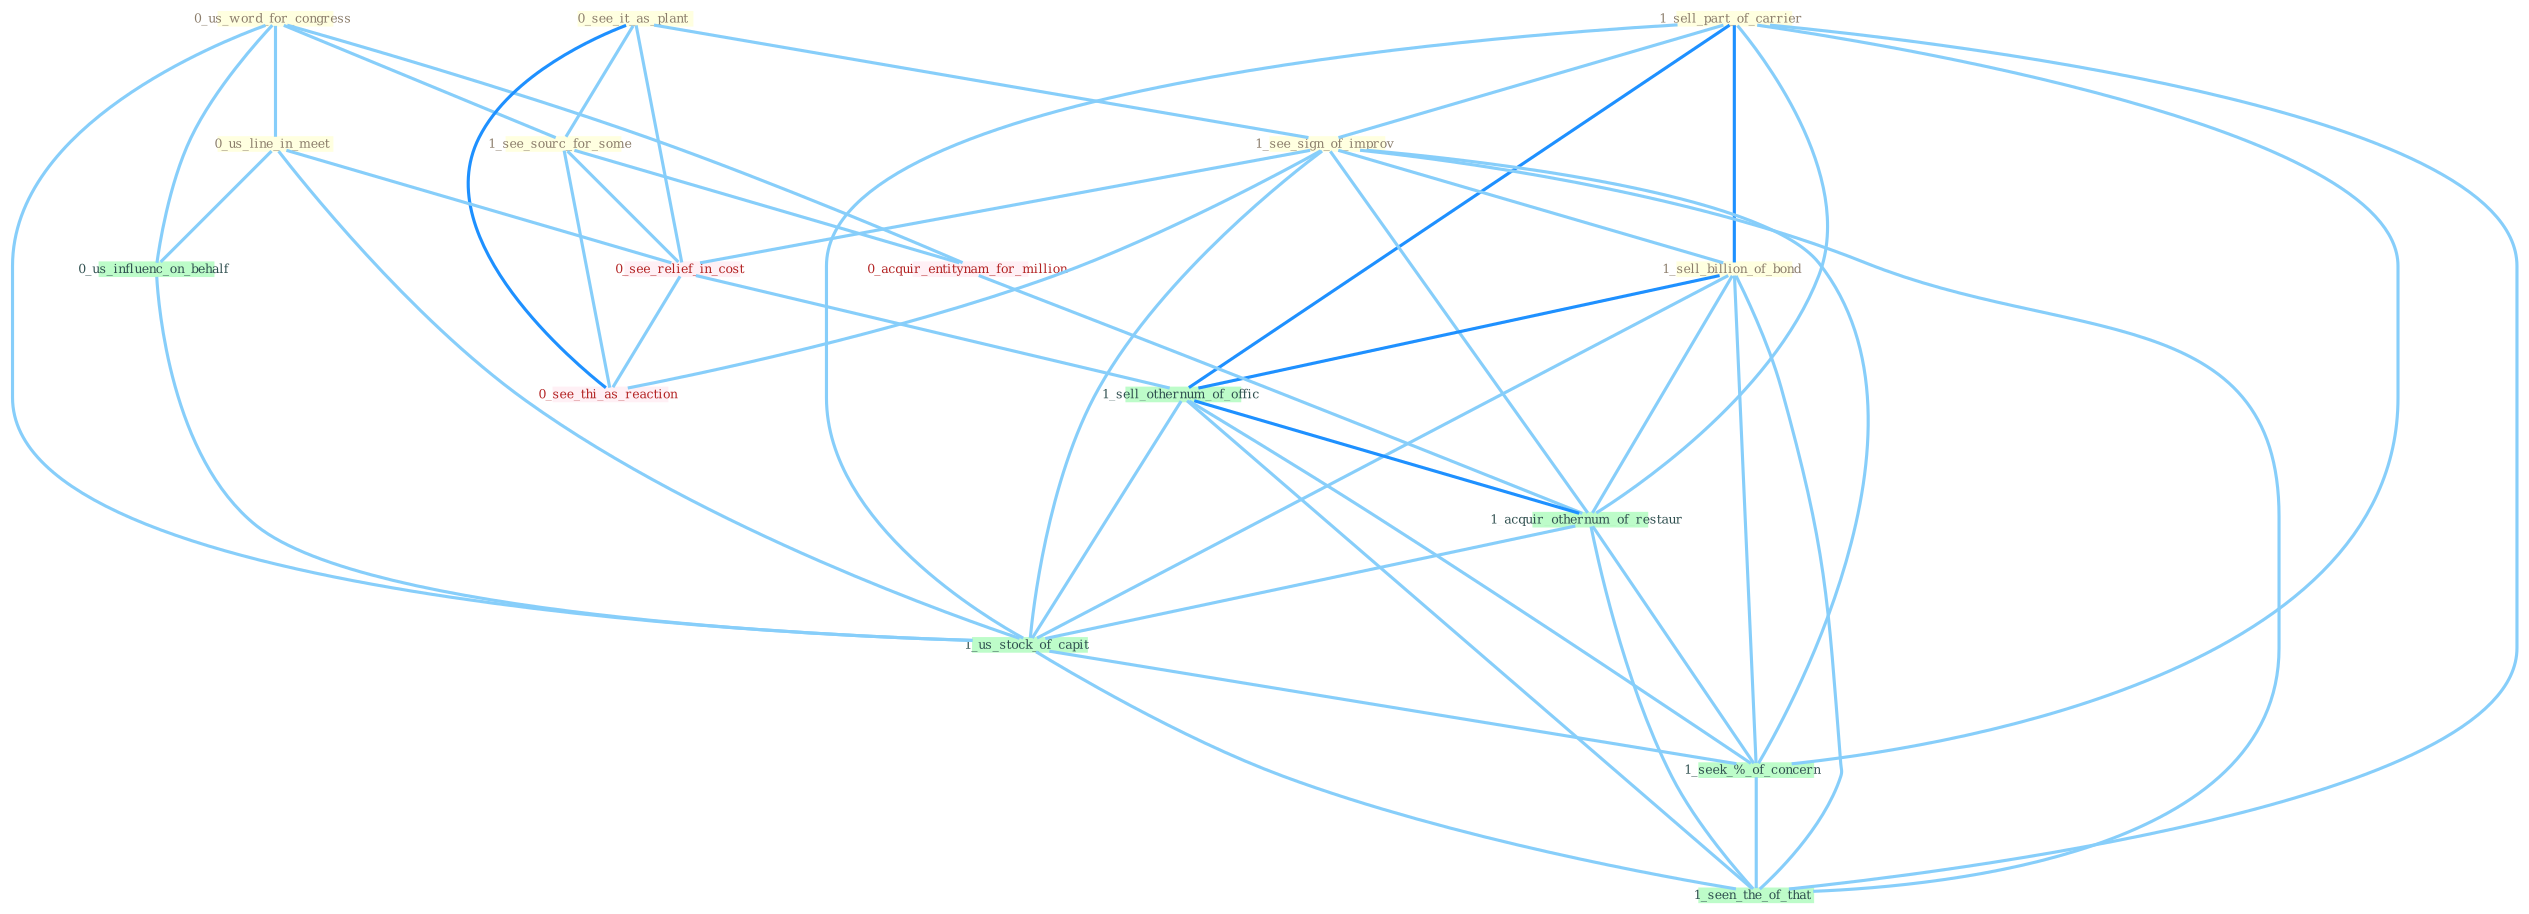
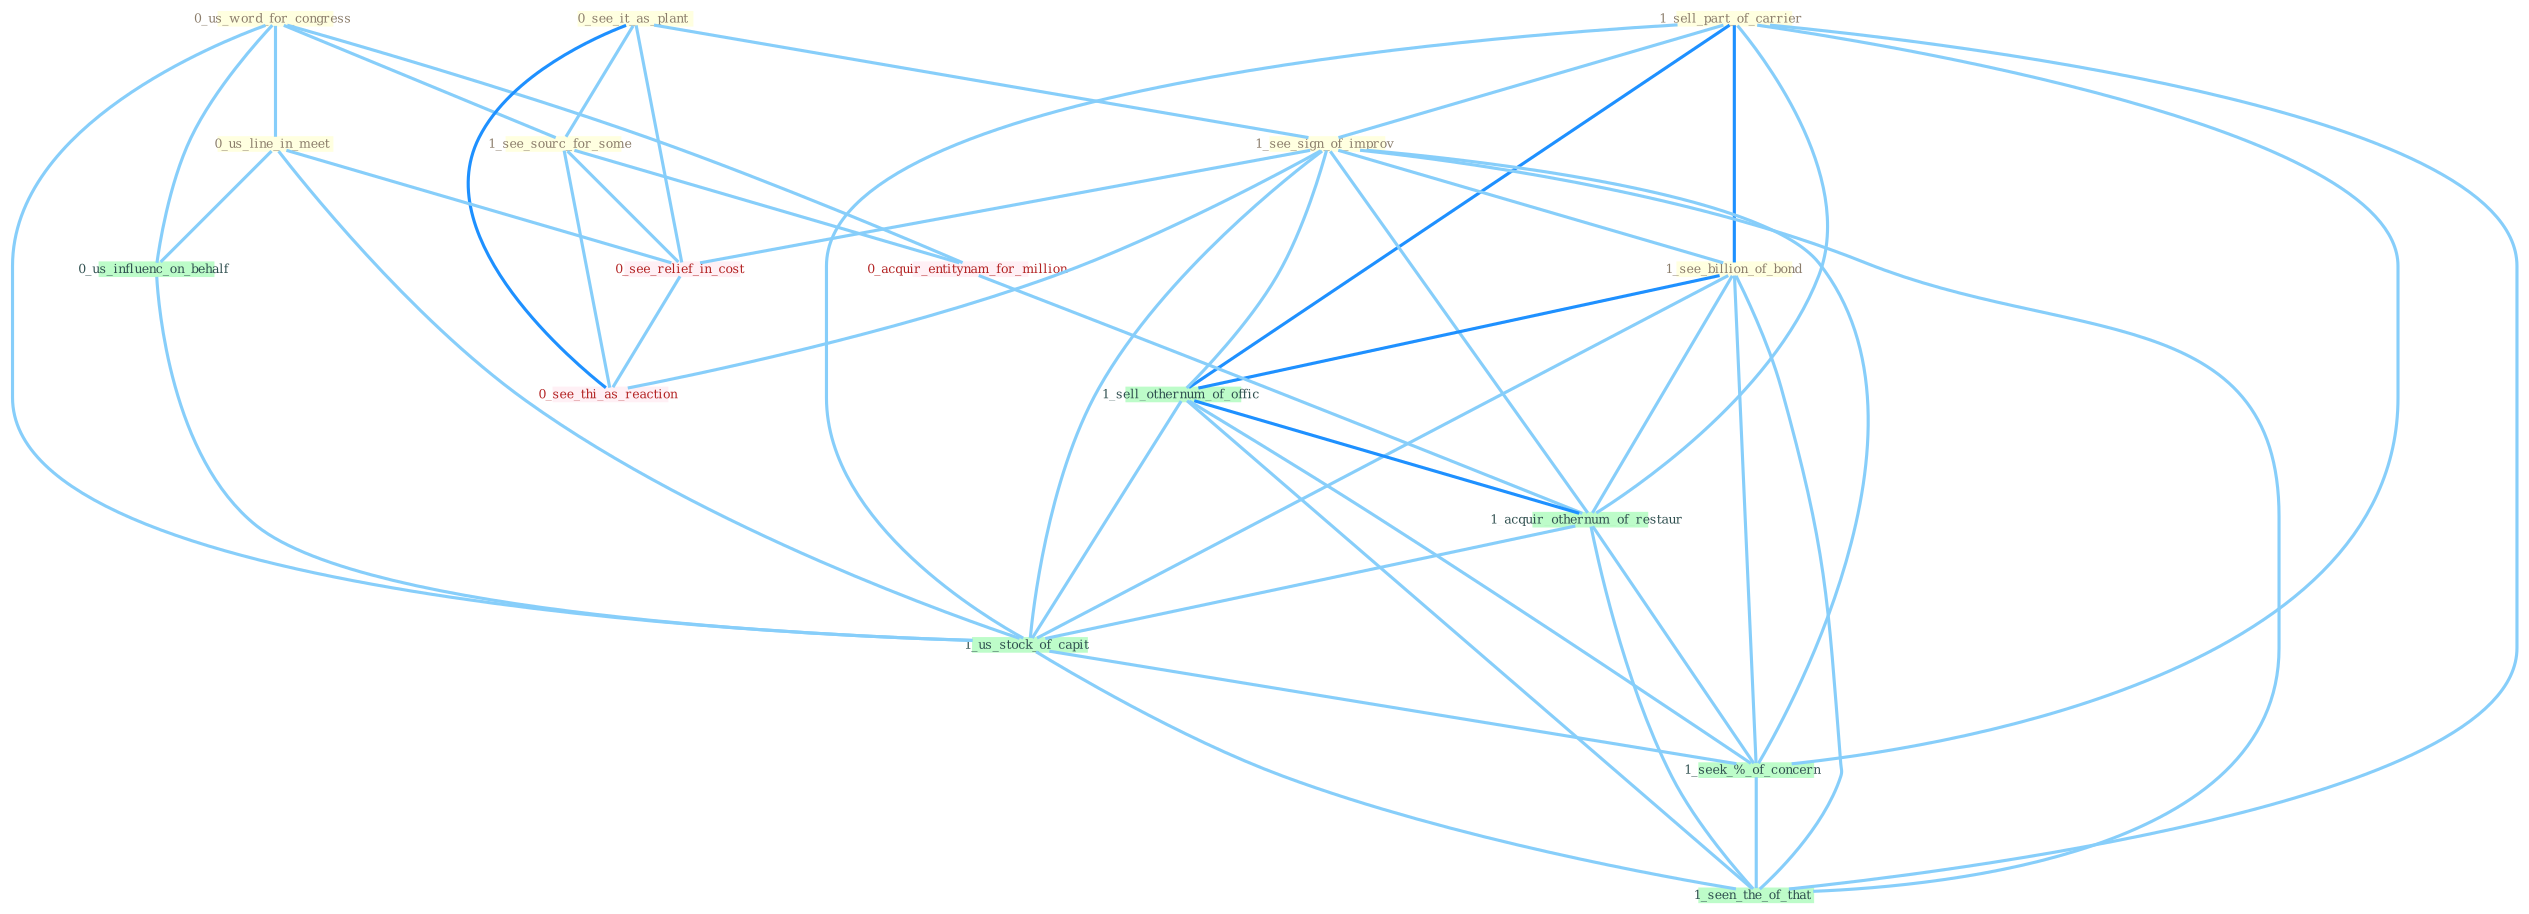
  graph {
    node [color="#ffffe0" fixedsize=true fontcolor="#8b7d6b" fontsize=4 shape=polygon style=filled]
    edge [color="#87cefa" w=1]
    "0_us_word_for_congress " [height=.06 width=.5]
    "0_see_it_as_plant " [height=.06 width=.5]
    "1_sell_part_of_carrier " [height=.06 width=.5]
    "0_us_line_in_meet " [height=.06 width=.5]
    "1_see_sign_of_improv " [height=.06 width=.5]
-   "1_sell_billion_of_bond " [height=.06 width=.5]
+   "1_sell_billion_of_bond " [height=.06 width=.5 label="1_see_billion_of_bond"]
    "1_see_sourc_for_some " [height=.06 width=.5]
    "0_acquir_entitynam_for_million " [color="#fff0f5" fontcolor="#b22222" height=.06 width=.5]
    "0_see_relief_in_cost " [color="#fff0f5" fontcolor="#b22222" height=.06 width=.5]
    "0_see_thi_as_reaction " [color="#fff0f5" fontcolor="#b22222" height=.06 width=.5]
    "0_us_influenc_on_behalf " [color="#BDFCC9" fontcolor="#2f4f4f" height=.06 width=.5]
    "1_us_stock_of_capit " [color="#BDFCC9" fontcolor="#2f4f4f" height=.06 width=.5]
    "1_sell_othernum_of_offic " [color="#BDFCC9" fontcolor="#2f4f4f" height=.06 width=.5]
    "1_acquir_othernum_of_restaur " [color="#BDFCC9" fontcolor="#2f4f4f" height=.06 width=.5]
    "1_seek_%_of_concern " [color="#BDFCC9" fontcolor="#2f4f4f" height=.06 width=.5]
    "1_seen_the_of_that " [color="#BDFCC9" fontcolor="#2f4f4f" height=.06 width=.5]
    subgraph sub_1 {
      "0_us_word_for_congress "
      "0_see_it_as_plant "
      "1_sell_part_of_carrier "
      "0_us_line_in_meet "
      "1_see_sign_of_improv "
      "1_sell_billion_of_bond "
      "1_see_sourc_for_some "
    }
    subgraph sub_2 {
      "0_acquir_entitynam_for_million "
      "0_see_relief_in_cost "
      "0_see_thi_as_reaction "
    }
    "0_us_word_for_congress " -- "0_us_line_in_meet "
    "0_us_word_for_congress " -- "1_see_sourc_for_some "
    "0_us_word_for_congress " -- "0_acquir_entitynam_for_million "
    "0_us_word_for_congress " -- "0_us_influenc_on_behalf "
    "0_us_word_for_congress " -- "1_us_stock_of_capit "
    "0_see_it_as_plant " -- "1_see_sign_of_improv "
    "0_see_it_as_plant " -- "1_see_sourc_for_some "
    "0_see_it_as_plant " -- "0_see_relief_in_cost "
    "0_see_it_as_plant " -- "0_see_thi_as_reaction " [color="#1e90ff" w=2]
    "1_sell_part_of_carrier " -- "1_see_sign_of_improv "
    "1_sell_part_of_carrier " -- "1_sell_billion_of_bond " [color="#1e90ff" w=2]
    "1_sell_part_of_carrier " -- "1_us_stock_of_capit "
    "1_sell_part_of_carrier " -- "1_sell_othernum_of_offic " [color="#1e90ff" w=2]
    "1_sell_part_of_carrier " -- "1_acquir_othernum_of_restaur "
    "1_sell_part_of_carrier " -- "1_seek_%_of_concern "
    "1_sell_part_of_carrier " -- "1_seen_the_of_that "
    "0_us_line_in_meet " -- "0_see_relief_in_cost "
    "0_us_line_in_meet " -- "0_us_influenc_on_behalf "
    "0_us_line_in_meet " -- "1_us_stock_of_capit "
    "1_see_sign_of_improv " -- "1_sell_billion_of_bond "
    "1_see_sign_of_improv " -- "0_see_relief_in_cost "
    "1_see_sign_of_improv " -- "0_see_thi_as_reaction "
    "1_see_sign_of_improv " -- "1_us_stock_of_capit "
-   "0_see_relief_in_cost " -- "1_sell_othernum_of_offic "
+   "1_see_sign_of_improv " -- "1_sell_othernum_of_offic "
    "1_see_sign_of_improv " -- "1_acquir_othernum_of_restaur "
    "1_see_sign_of_improv " -- "1_seek_%_of_concern "
    "1_see_sign_of_improv " -- "1_seen_the_of_that "
    "1_sell_billion_of_bond " -- "1_us_stock_of_capit "
    "1_sell_billion_of_bond " -- "1_sell_othernum_of_offic " [color="#1e90ff" w=2]
    "1_sell_billion_of_bond " -- "1_acquir_othernum_of_restaur "
    "1_sell_billion_of_bond " -- "1_seek_%_of_concern "
    "1_sell_billion_of_bond " -- "1_seen_the_of_that "
    "1_see_sourc_for_some " -- "0_acquir_entitynam_for_million "
    "1_see_sourc_for_some " -- "0_see_relief_in_cost "
    "1_see_sourc_for_some " -- "0_see_thi_as_reaction "
    "0_acquir_entitynam_for_million " -- "1_acquir_othernum_of_restaur "
    "0_see_relief_in_cost " -- "0_see_thi_as_reaction "
    "0_us_influenc_on_behalf " -- "1_us_stock_of_capit "
    "1_us_stock_of_capit " -- "1_seek_%_of_concern "
    "1_us_stock_of_capit " -- "1_seen_the_of_that "
    "1_sell_othernum_of_offic " -- "1_us_stock_of_capit "
    "1_sell_othernum_of_offic " -- "1_acquir_othernum_of_restaur " [color="#1e90ff" w=2]
    "1_sell_othernum_of_offic " -- "1_seek_%_of_concern "
    "1_sell_othernum_of_offic " -- "1_seen_the_of_that "
    "1_acquir_othernum_of_restaur " -- "1_us_stock_of_capit "
    "1_acquir_othernum_of_restaur " -- "1_seek_%_of_concern "
    "1_acquir_othernum_of_restaur " -- "1_seen_the_of_that "
    "1_seek_%_of_concern " -- "1_seen_the_of_that "
  }
